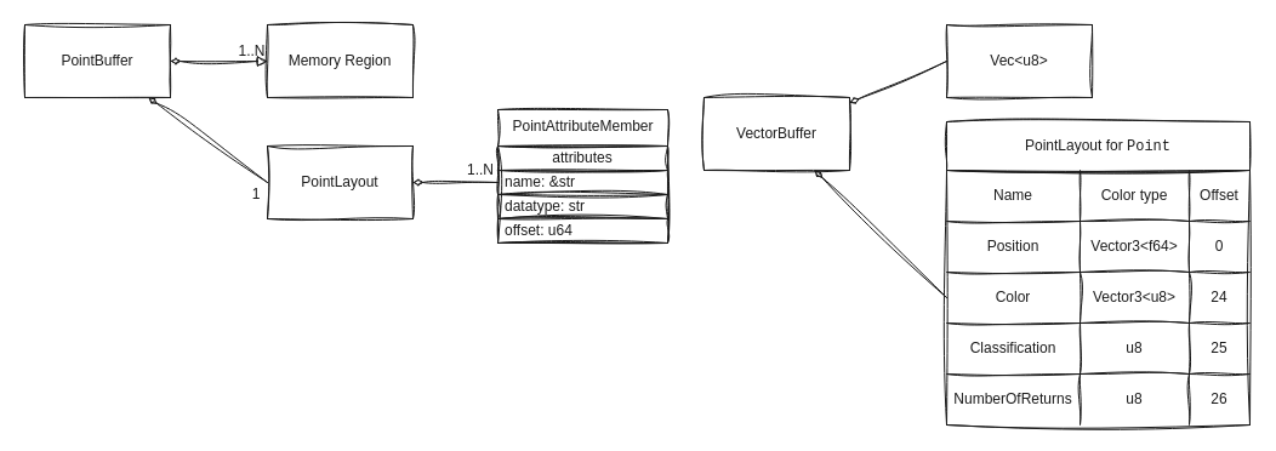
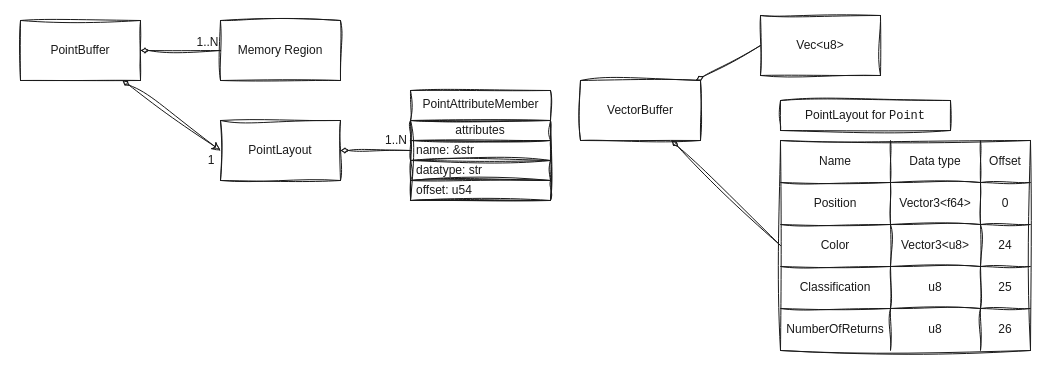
  <mxCell id="0" />
  <mxCell id="1" parent="0" />
- <mxCell id="2" style="edgeStyle=none;html=1;entryX=0;entryY=0.5;entryDx=0;entryDy=0;startArrow=diamondThin;startFill=1;endArrow=none;endFill=0;sketch=1;curveFitting=1;jiggle=2;fontColor=#1A1A1A;labelBackgroundColor=none;strokeColor=#1A1A1A;" edge="1" parent="1" source="4" target="6"><mxGeometry relative="1" as="geometry" /></mxCell>
- <mxCell id="3" style="edgeStyle=none;html=1;entryX=0;entryY=0.5;entryDx=0;entryDy=0;startArrow=diamondThin;startFill=1;endArrow=block;endFill=0;sketch=1;curveFitting=1;jiggle=2;fontColor=#1A1A1A;labelBackgroundColor=none;strokeColor=#1A1A1A;" edge="1" parent="1" source="4" target="7"><mxGeometry relative="1" as="geometry" /></mxCell>
+ <mxCell id="2" style="edgeStyle=none;html=1;entryX=0;entryY=0.5;entryDx=0;entryDy=0;startArrow=diamondThin;startFill=1;endArrow=classic;endFill=0;sketch=1;curveFitting=1;jiggle=2;fontColor=#1A1A1A;labelBackgroundColor=none;strokeColor=#1A1A1A;" edge="1" parent="1" source="4" target="6"><mxGeometry relative="1" as="geometry" /></mxCell>
+ <mxCell id="3" style="edgeStyle=none;html=1;entryX=0;entryY=0.5;entryDx=0;entryDy=0;startArrow=diamondThin;startFill=1;endArrow=none;endFill=0;sketch=1;curveFitting=1;jiggle=2;fontColor=#1A1A1A;labelBackgroundColor=none;strokeColor=#1A1A1A;" edge="1" parent="1" source="4" target="7"><mxGeometry relative="1" as="geometry" /></mxCell>
  <mxCell id="4" value="PointBuffer" style="rounded=0;whiteSpace=wrap;html=1;sketch=1;curveFitting=1;jiggle=2;strokeColor=#1A1A1A;fillColor=none;fontColor=#1A1A1A;labelBackgroundColor=none;" vertex="1" parent="1"><mxGeometry x="20" y="20" width="120" height="60" as="geometry" /></mxCell>
  <mxCell id="5" value="" style="edgeStyle=none;html=1;entryX=0;entryY=0.5;entryDx=0;entryDy=0;endArrow=none;endFill=0;startArrow=diamondThin;startFill=1;sketch=1;curveFitting=1;jiggle=2;fontColor=#1A1A1A;labelBackgroundColor=none;strokeColor=#1A1A1A;" edge="1" parent="1" source="6" target="12"><mxGeometry relative="1" as="geometry" /></mxCell>
  <mxCell id="6" value="PointLayout" style="rounded=0;whiteSpace=wrap;html=1;sketch=1;curveFitting=1;jiggle=2;fontColor=#1A1A1A;labelBackgroundColor=none;strokeColor=#1A1A1A;fillColor=none;" vertex="1" parent="1"><mxGeometry x="220" y="120" width="120" height="60" as="geometry" /></mxCell>
  <mxCell id="7" value="Memory Region" style="rounded=0;whiteSpace=wrap;html=1;sketch=1;curveFitting=1;jiggle=2;fontColor=#1A1A1A;labelBackgroundColor=none;strokeColor=#1A1A1A;fillColor=none;" vertex="1" parent="1"><mxGeometry x="220" y="20" width="120" height="60" as="geometry" /></mxCell>
  <mxCell id="8" value="1" style="text;html=1;strokeColor=none;fillColor=none;align=center;verticalAlign=middle;whiteSpace=wrap;rounded=0;sketch=1;curveFitting=1;jiggle=2;fontColor=#1A1A1A;labelBackgroundColor=none;" vertex="1" parent="1"><mxGeometry x="181" y="145" width="60" height="30" as="geometry" /></mxCell>
  <mxCell id="9" value="1..N" style="text;html=1;strokeColor=none;fillColor=none;align=center;verticalAlign=middle;whiteSpace=wrap;rounded=0;sketch=1;curveFitting=1;jiggle=2;fontColor=#1A1A1A;labelBackgroundColor=none;" vertex="1" parent="1"><mxGeometry x="180" y="28" width="55" height="27.5" as="geometry" /></mxCell>
  <mxCell id="10" value="PointAttributeMember" style="swimlane;fontStyle=0;align=center;verticalAlign=top;childLayout=stackLayout;horizontal=1;startSize=30;horizontalStack=0;resizeParent=1;resizeParentMax=0;resizeLast=0;collapsible=0;marginBottom=0;html=1;sketch=1;curveFitting=1;jiggle=2;fontColor=#1A1A1A;labelBackgroundColor=none;strokeColor=#1A1A1A;fillColor=none;" vertex="1" parent="1"><mxGeometry x="410" y="90" width="140" height="110" as="geometry" /></mxCell>
  <mxCell id="11" value="attributes" style="text;html=1;strokeColor=#1A1A1A;fillColor=none;align=center;verticalAlign=middle;spacingLeft=4;spacingRight=4;overflow=hidden;rotatable=0;points=[[0,0.5],[1,0.5]];portConstraint=eastwest;sketch=1;curveFitting=1;jiggle=2;fontColor=#1A1A1A;labelBackgroundColor=none;" vertex="1" parent="10"><mxGeometry y="30" width="140" height="20" as="geometry" /></mxCell>
  <mxCell id="12" value="name: &amp;amp;str" style="text;html=1;strokeColor=#1A1A1A;fillColor=none;align=left;verticalAlign=middle;spacingLeft=4;spacingRight=4;overflow=hidden;rotatable=0;points=[[0,0.5],[1,0.5]];portConstraint=eastwest;sketch=1;curveFitting=1;jiggle=2;fontColor=#1A1A1A;labelBackgroundColor=none;" vertex="1" parent="10"><mxGeometry y="50" width="140" height="20" as="geometry" /></mxCell>
  <mxCell id="13" value="datatype: str" style="text;html=1;strokeColor=#1A1A1A;fillColor=none;align=left;verticalAlign=middle;spacingLeft=4;spacingRight=4;overflow=hidden;rotatable=0;points=[[0,0.5],[1,0.5]];portConstraint=eastwest;sketch=1;curveFitting=1;jiggle=2;fontColor=#1A1A1A;labelBackgroundColor=none;" vertex="1" parent="10"><mxGeometry y="70" width="140" height="20" as="geometry" /></mxCell>
- <mxCell id="14" value="offset: u64" style="text;html=1;strokeColor=#1A1A1A;fillColor=none;align=left;verticalAlign=middle;spacingLeft=4;spacingRight=4;overflow=hidden;rotatable=0;points=[[0,0.5],[1,0.5]];portConstraint=eastwest;sketch=1;curveFitting=1;jiggle=2;fontColor=#1A1A1A;labelBackgroundColor=none;" vertex="1" parent="10"><mxGeometry y="90" width="140" height="20" as="geometry" /></mxCell>
+ <mxCell id="14" value="offset: u54" style="text;html=1;strokeColor=#1A1A1A;fillColor=none;align=left;verticalAlign=middle;spacingLeft=4;spacingRight=4;overflow=hidden;rotatable=0;points=[[0,0.5],[1,0.5]];portConstraint=eastwest;sketch=1;curveFitting=1;jiggle=2;fontColor=#1A1A1A;labelBackgroundColor=none;" vertex="1" parent="10"><mxGeometry y="90" width="140" height="20" as="geometry" /></mxCell>
  <mxCell id="15" value="1..N" style="text;html=1;strokeColor=none;fillColor=none;align=center;verticalAlign=middle;whiteSpace=wrap;rounded=0;sketch=1;curveFitting=1;jiggle=2;fontColor=#1A1A1A;labelBackgroundColor=none;" vertex="1" parent="1"><mxGeometry x="366" y="125" width="60" height="30" as="geometry" /></mxCell>
  <mxCell id="16" style="edgeStyle=none;html=1;entryX=0;entryY=0.5;entryDx=0;entryDy=0;fontFamily=Courier New;startArrow=diamondThin;startFill=1;endArrow=none;endFill=0;sketch=1;curveFitting=1;jiggle=2;fontColor=#1A1A1A;labelBackgroundColor=none;strokeColor=#1A1A1A;" edge="1" parent="1" source="18" target="19"><mxGeometry relative="1" as="geometry" /></mxCell>
  <mxCell id="17" style="edgeStyle=none;html=1;entryX=0;entryY=0.5;entryDx=0;entryDy=0;fontFamily=Courier New;startArrow=diamondThin;startFill=1;endArrow=none;endFill=0;sketch=1;curveFitting=1;jiggle=2;fontColor=#1A1A1A;labelBackgroundColor=none;strokeColor=#1A1A1A;" edge="1" parent="1" source="18" target="30"><mxGeometry relative="1" as="geometry" /></mxCell>
  <mxCell id="18" value="VectorBuffer" style="rounded=0;whiteSpace=wrap;html=1;sketch=1;curveFitting=1;jiggle=2;fontColor=#1A1A1A;labelBackgroundColor=none;strokeColor=#1A1A1A;fillColor=none;" vertex="1" parent="1"><mxGeometry x="580" y="80" width="120" height="60" as="geometry" /></mxCell>
- <mxCell id="19" value="Vec&amp;lt;u8&amp;gt;" style="rounded=0;whiteSpace=wrap;html=1;sketch=1;curveFitting=1;jiggle=2;fontColor=#1A1A1A;labelBackgroundColor=none;strokeColor=#1A1A1A;fillColor=none;" vertex="1" parent="1"><mxGeometry x="780" y="20" width="120" height="60" as="geometry" /></mxCell>
- <mxCell id="20" value="PointLayout for &lt;font face=&quot;Courier New&quot;&gt;Point&lt;/font&gt;" style="rounded=0;whiteSpace=wrap;html=1;sketch=1;curveFitting=1;jiggle=2;fontColor=#1A1A1A;labelBackgroundColor=none;strokeColor=#1A1A1A;fillColor=none;" vertex="1" parent="1"><mxGeometry x="780" y="100" width="250" height="40" as="geometry" /></mxCell>
+ <mxCell id="19" value="Vec&amp;lt;u8&amp;gt;" style="rounded=0;whiteSpace=wrap;html=1;sketch=1;curveFitting=1;jiggle=2;fontColor=#1A1A1A;labelBackgroundColor=none;strokeColor=#1A1A1A;fillColor=none;" vertex="1" parent="1"><mxGeometry x="760" y="15" width="120" height="60" as="geometry" /></mxCell>
+ <mxCell id="20" value="PointLayout for &lt;font face=&quot;Courier New&quot;&gt;Point&lt;/font&gt;" style="rounded=0;whiteSpace=wrap;html=1;sketch=1;curveFitting=1;jiggle=2;fontColor=#1A1A1A;labelBackgroundColor=none;strokeColor=#1A1A1A;fillColor=none;" vertex="1" parent="1"><mxGeometry x="780" y="100" width="170" height="30" as="geometry" /></mxCell>
  <mxCell id="21" value="" style="shape=table;startSize=0;container=1;collapsible=0;childLayout=tableLayout;sketch=1;curveFitting=1;jiggle=2;fontColor=#1A1A1A;labelBackgroundColor=none;strokeColor=#1A1A1A;fillColor=none;" vertex="1" parent="1"><mxGeometry x="780" y="140" width="250" height="210" as="geometry" /></mxCell>
  <mxCell id="22" value="" style="shape=tableRow;horizontal=0;startSize=0;swimlaneHead=0;swimlaneBody=0;top=0;left=0;bottom=0;right=0;collapsible=0;dropTarget=0;fillColor=none;points=[[0,0.5],[1,0.5]];portConstraint=eastwest;sketch=1;curveFitting=1;jiggle=2;fontColor=#1A1A1A;labelBackgroundColor=none;strokeColor=#1A1A1A;" vertex="1" parent="21"><mxGeometry width="250" height="42" as="geometry" /></mxCell>
  <mxCell id="23" value="Name" style="shape=partialRectangle;html=1;whiteSpace=wrap;connectable=0;overflow=hidden;fillColor=none;top=0;left=0;bottom=0;right=0;pointerEvents=1;sketch=1;curveFitting=1;jiggle=2;fontColor=#1A1A1A;labelBackgroundColor=none;strokeColor=#1A1A1A;" vertex="1" parent="22"><mxGeometry width="110" height="42" as="geometry"><mxRectangle width="110" height="42" as="alternateBounds" /></mxGeometry></mxCell>
- <mxCell id="24" value="Color type" style="shape=partialRectangle;html=1;whiteSpace=wrap;connectable=0;overflow=hidden;fillColor=none;top=0;left=0;bottom=0;right=0;pointerEvents=1;sketch=1;curveFitting=1;jiggle=2;fontColor=#1A1A1A;labelBackgroundColor=none;strokeColor=#1A1A1A;" vertex="1" parent="22"><mxGeometry x="110" width="90" height="42" as="geometry"><mxRectangle width="90" height="42" as="alternateBounds" /></mxGeometry></mxCell>
+ <mxCell id="24" value="Data type" style="shape=partialRectangle;html=1;whiteSpace=wrap;connectable=0;overflow=hidden;fillColor=none;top=0;left=0;bottom=0;right=0;pointerEvents=1;sketch=1;curveFitting=1;jiggle=2;fontColor=#1A1A1A;labelBackgroundColor=none;strokeColor=#1A1A1A;" vertex="1" parent="22"><mxGeometry x="110" width="90" height="42" as="geometry"><mxRectangle width="90" height="42" as="alternateBounds" /></mxGeometry></mxCell>
  <mxCell id="25" value="Offset" style="shape=partialRectangle;html=1;whiteSpace=wrap;connectable=0;overflow=hidden;fillColor=none;top=0;left=0;bottom=0;right=0;pointerEvents=1;sketch=1;curveFitting=1;jiggle=2;fontColor=#1A1A1A;labelBackgroundColor=none;strokeColor=#1A1A1A;" vertex="1" parent="22"><mxGeometry x="200" width="50" height="42" as="geometry"><mxRectangle width="50" height="42" as="alternateBounds" /></mxGeometry></mxCell>
  <mxCell id="26" value="" style="shape=tableRow;horizontal=0;startSize=0;swimlaneHead=0;swimlaneBody=0;top=0;left=0;bottom=0;right=0;collapsible=0;dropTarget=0;fillColor=none;points=[[0,0.5],[1,0.5]];portConstraint=eastwest;sketch=1;curveFitting=1;jiggle=2;fontColor=#1A1A1A;labelBackgroundColor=none;strokeColor=#1A1A1A;" vertex="1" parent="21"><mxGeometry y="42" width="250" height="42" as="geometry" /></mxCell>
  <mxCell id="27" value="Position" style="shape=partialRectangle;html=1;whiteSpace=wrap;connectable=0;overflow=hidden;fillColor=none;top=0;left=0;bottom=0;right=0;pointerEvents=1;sketch=1;curveFitting=1;jiggle=2;fontColor=#1A1A1A;labelBackgroundColor=none;strokeColor=#1A1A1A;" vertex="1" parent="26"><mxGeometry width="110" height="42" as="geometry"><mxRectangle width="110" height="42" as="alternateBounds" /></mxGeometry></mxCell>
  <mxCell id="28" value="Vector3&amp;lt;f64&amp;gt;" style="shape=partialRectangle;html=1;whiteSpace=wrap;connectable=0;overflow=hidden;fillColor=none;top=0;left=0;bottom=0;right=0;pointerEvents=1;sketch=1;curveFitting=1;jiggle=2;fontColor=#1A1A1A;labelBackgroundColor=none;strokeColor=#1A1A1A;" vertex="1" parent="26"><mxGeometry x="110" width="90" height="42" as="geometry"><mxRectangle width="90" height="42" as="alternateBounds" /></mxGeometry></mxCell>
  <mxCell id="29" value="0" style="shape=partialRectangle;html=1;whiteSpace=wrap;connectable=0;overflow=hidden;fillColor=none;top=0;left=0;bottom=0;right=0;pointerEvents=1;sketch=1;curveFitting=1;jiggle=2;fontColor=#1A1A1A;labelBackgroundColor=none;strokeColor=#1A1A1A;" vertex="1" parent="26"><mxGeometry x="200" width="50" height="42" as="geometry"><mxRectangle width="50" height="42" as="alternateBounds" /></mxGeometry></mxCell>
  <mxCell id="30" value="" style="shape=tableRow;horizontal=0;startSize=0;swimlaneHead=0;swimlaneBody=0;top=0;left=0;bottom=0;right=0;collapsible=0;dropTarget=0;fillColor=none;points=[[0,0.5],[1,0.5]];portConstraint=eastwest;sketch=1;curveFitting=1;jiggle=2;fontColor=#1A1A1A;labelBackgroundColor=none;strokeColor=#1A1A1A;" vertex="1" parent="21"><mxGeometry y="84" width="250" height="42" as="geometry" /></mxCell>
  <mxCell id="31" value="Color" style="shape=partialRectangle;html=1;whiteSpace=wrap;connectable=0;overflow=hidden;fillColor=none;top=0;left=0;bottom=0;right=0;pointerEvents=1;sketch=1;curveFitting=1;jiggle=2;fontColor=#1A1A1A;labelBackgroundColor=none;strokeColor=#1A1A1A;" vertex="1" parent="30"><mxGeometry width="110" height="42" as="geometry"><mxRectangle width="110" height="42" as="alternateBounds" /></mxGeometry></mxCell>
  <mxCell id="32" value="Vector3&amp;lt;u8&amp;gt;" style="shape=partialRectangle;html=1;whiteSpace=wrap;connectable=0;overflow=hidden;fillColor=none;top=0;left=0;bottom=0;right=0;pointerEvents=1;sketch=1;curveFitting=1;jiggle=2;fontColor=#1A1A1A;labelBackgroundColor=none;strokeColor=#1A1A1A;" vertex="1" parent="30"><mxGeometry x="110" width="90" height="42" as="geometry"><mxRectangle width="90" height="42" as="alternateBounds" /></mxGeometry></mxCell>
  <mxCell id="33" value="24" style="shape=partialRectangle;html=1;whiteSpace=wrap;connectable=0;overflow=hidden;fillColor=none;top=0;left=0;bottom=0;right=0;pointerEvents=1;sketch=1;curveFitting=1;jiggle=2;fontColor=#1A1A1A;labelBackgroundColor=none;strokeColor=#1A1A1A;" vertex="1" parent="30"><mxGeometry x="200" width="50" height="42" as="geometry"><mxRectangle width="50" height="42" as="alternateBounds" /></mxGeometry></mxCell>
  <mxCell id="34" value="" style="shape=tableRow;horizontal=0;startSize=0;swimlaneHead=0;swimlaneBody=0;top=0;left=0;bottom=0;right=0;collapsible=0;dropTarget=0;fillColor=none;points=[[0,0.5],[1,0.5]];portConstraint=eastwest;sketch=1;curveFitting=1;jiggle=2;fontColor=#1A1A1A;labelBackgroundColor=none;strokeColor=#1A1A1A;" vertex="1" parent="21"><mxGeometry y="126" width="250" height="42" as="geometry" /></mxCell>
  <mxCell id="35" value="Classification" style="shape=partialRectangle;html=1;whiteSpace=wrap;connectable=0;overflow=hidden;fillColor=none;top=0;left=0;bottom=0;right=0;pointerEvents=1;sketch=1;curveFitting=1;jiggle=2;fontColor=#1A1A1A;labelBackgroundColor=none;strokeColor=#1A1A1A;" vertex="1" parent="34"><mxGeometry width="110" height="42" as="geometry"><mxRectangle width="110" height="42" as="alternateBounds" /></mxGeometry></mxCell>
  <mxCell id="36" value="u8" style="shape=partialRectangle;html=1;whiteSpace=wrap;connectable=0;overflow=hidden;fillColor=none;top=0;left=0;bottom=0;right=0;pointerEvents=1;sketch=1;curveFitting=1;jiggle=2;fontColor=#1A1A1A;labelBackgroundColor=none;strokeColor=#1A1A1A;" vertex="1" parent="34"><mxGeometry x="110" width="90" height="42" as="geometry"><mxRectangle width="90" height="42" as="alternateBounds" /></mxGeometry></mxCell>
  <mxCell id="37" value="25" style="shape=partialRectangle;html=1;whiteSpace=wrap;connectable=0;overflow=hidden;fillColor=none;top=0;left=0;bottom=0;right=0;pointerEvents=1;sketch=1;curveFitting=1;jiggle=2;fontColor=#1A1A1A;labelBackgroundColor=none;strokeColor=#1A1A1A;" vertex="1" parent="34"><mxGeometry x="200" width="50" height="42" as="geometry"><mxRectangle width="50" height="42" as="alternateBounds" /></mxGeometry></mxCell>
  <mxCell id="38" value="" style="shape=tableRow;horizontal=0;startSize=0;swimlaneHead=0;swimlaneBody=0;top=0;left=0;bottom=0;right=0;collapsible=0;dropTarget=0;fillColor=none;points=[[0,0.5],[1,0.5]];portConstraint=eastwest;sketch=1;curveFitting=1;jiggle=2;fontColor=#1A1A1A;labelBackgroundColor=none;strokeColor=#1A1A1A;" vertex="1" parent="21"><mxGeometry y="168" width="250" height="42" as="geometry" /></mxCell>
  <mxCell id="39" value="NumberOfReturns" style="shape=partialRectangle;html=1;whiteSpace=wrap;connectable=0;overflow=hidden;fillColor=none;top=0;left=0;bottom=0;right=0;pointerEvents=1;sketch=1;curveFitting=1;jiggle=2;fontColor=#1A1A1A;labelBackgroundColor=none;strokeColor=#1A1A1A;" vertex="1" parent="38"><mxGeometry width="110" height="42" as="geometry"><mxRectangle width="110" height="42" as="alternateBounds" /></mxGeometry></mxCell>
  <mxCell id="40" value="u8" style="shape=partialRectangle;html=1;whiteSpace=wrap;connectable=0;overflow=hidden;fillColor=none;top=0;left=0;bottom=0;right=0;pointerEvents=1;sketch=1;curveFitting=1;jiggle=2;fontColor=#1A1A1A;labelBackgroundColor=none;strokeColor=#1A1A1A;" vertex="1" parent="38"><mxGeometry x="110" width="90" height="42" as="geometry"><mxRectangle width="90" height="42" as="alternateBounds" /></mxGeometry></mxCell>
  <mxCell id="41" value="26" style="shape=partialRectangle;html=1;whiteSpace=wrap;connectable=0;overflow=hidden;fillColor=none;top=0;left=0;bottom=0;right=0;pointerEvents=1;sketch=1;curveFitting=1;jiggle=2;fontColor=#1A1A1A;labelBackgroundColor=none;strokeColor=#1A1A1A;" vertex="1" parent="38"><mxGeometry x="200" width="50" height="42" as="geometry"><mxRectangle width="50" height="42" as="alternateBounds" /></mxGeometry></mxCell>
